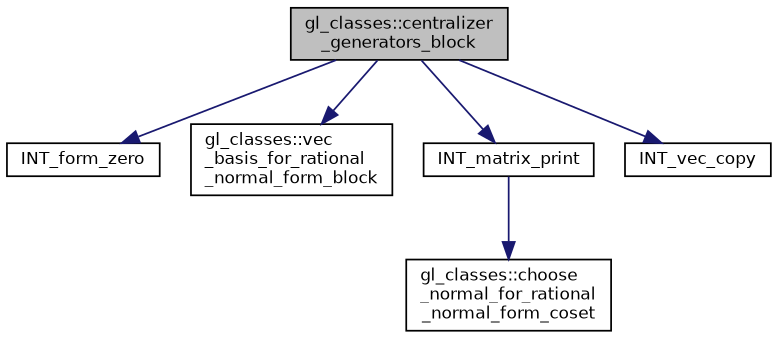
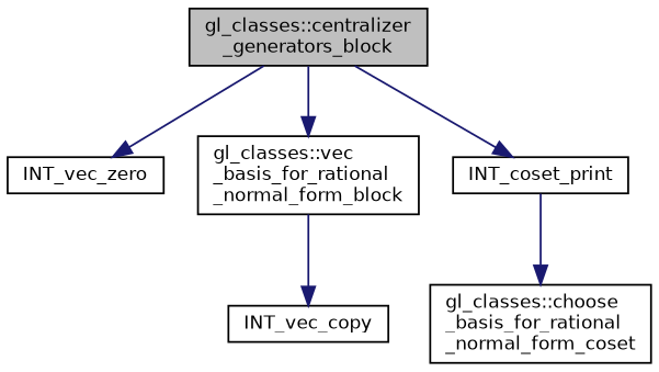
  digraph {
    rankdir=TB
    node [color=black fillcolor=white fontname=Helvetica fontsize=10 shape=record style=filled]
    edge [color=midnightblue fontname=Helvetica fontsize=10 labelfontname=Helvetica labelfontsize=10 style=solid]
    n1 [fillcolor=grey75 fontcolor=black height=0.2 label="gl_classes::centralizer\l_generators_block" width=0.4]
-   n2 [height=0.2 label=INT_form_zero width=0.4]
+   n2 [height=0.2 label=INT_vec_zero width=0.4]
    n3 [height=0.2 label="gl_classes::vec\l_basis_for_rational\l_normal_form_block" width=0.4]
-   n4 [height=0.2 label=INT_matrix_print width=0.4]
+   n4 [height=0.2 label=INT_coset_print width=0.4]
    n5 [height=0.2 label=INT_vec_copy width=0.4]
-   n6 [height=0.2 label="gl_classes::choose\l_normal_for_rational\l_normal_form_coset" width=0.4]
+   n6 [height=0.2 label="gl_classes::choose\l_basis_for_rational\l_normal_form_coset" width=0.4]
    n1 -> n2
    n1 -> n3
    n1 -> n4
-   n1 -> n5
+   n3 -> n5
    n4 -> n6
  }
